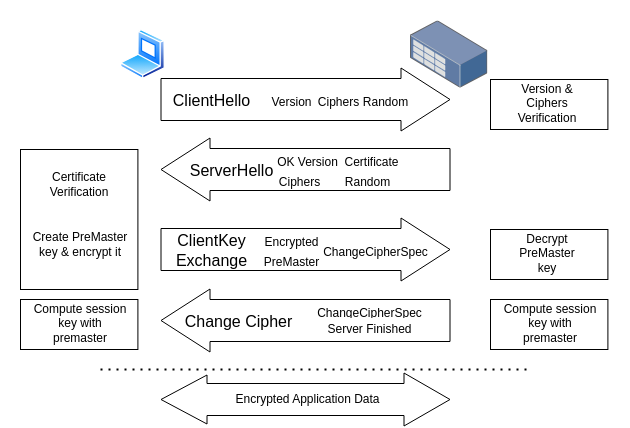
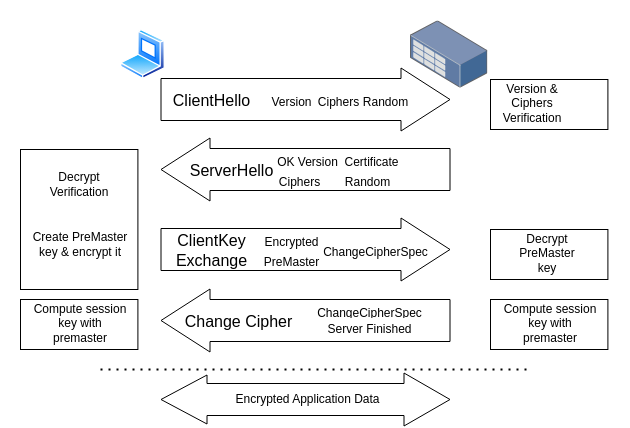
  <mxCell id="0" />
  <mxCell id="1" parent="0" />
  <mxCell id="2" value="" style="points=[];aspect=fixed;html=1;align=center;shadow=0;dashed=0;image;image=img/lib/allied_telesis/storage/Datacenter_Server_Rack_Storage_Unit_Small.svg;fontSize=16;" vertex="1" parent="1"><mxGeometry x="410" y="20.4" width="77.4" height="67.2" as="geometry" /></mxCell>
  <mxCell id="3" value="" style="aspect=fixed;perimeter=ellipsePerimeter;html=1;align=center;shadow=0;dashed=0;spacingTop=3;image;image=img/lib/active_directory/laptop_client.svg;fontSize=16;" vertex="1" parent="1"><mxGeometry x="120" y="29" width="45" height="50" as="geometry" /></mxCell>
  <mxCell id="4" value="" style="shape=flexArrow;endArrow=classic;html=1;rounded=0;fontSize=16;width=42;endSize=16;" edge="1" parent="1"><mxGeometry width="50" height="50" relative="1" as="geometry"><mxPoint x="160" y="99" as="sourcePoint" /><mxPoint x="450" y="99" as="targetPoint" /></mxGeometry></mxCell>
  <mxCell id="5" value="ClientHello" style="edgeLabel;html=1;align=center;verticalAlign=middle;resizable=0;points=[];fontSize=16;" vertex="1" connectable="0" parent="4"><mxGeometry x="-0.607" y="-5" relative="1" as="geometry"><mxPoint x="-7" y="-5" as="offset" /></mxGeometry></mxCell>
  <mxCell id="6" value="&lt;font style=&quot;font-size: 12px&quot;&gt;Version&lt;/font&gt;" style="edgeLabel;html=1;align=center;verticalAlign=middle;resizable=0;points=[];fontSize=16;" vertex="1" connectable="0" parent="4"><mxGeometry x="-0.607" y="-5" relative="1" as="geometry"><mxPoint x="73" y="-5" as="offset" /></mxGeometry></mxCell>
  <mxCell id="7" value="&lt;font style=&quot;font-size: 12px&quot;&gt;Ciphers&lt;br&gt;&lt;/font&gt;" style="edgeLabel;html=1;align=center;verticalAlign=middle;resizable=0;points=[];fontSize=16;" vertex="1" connectable="0" parent="4"><mxGeometry x="-0.607" y="-5" relative="1" as="geometry"><mxPoint x="120" y="-5" as="offset" /></mxGeometry></mxCell>
  <mxCell id="8" value="&lt;font style=&quot;font-size: 12px&quot;&gt;Random&lt;/font&gt;" style="edgeLabel;html=1;align=center;verticalAlign=middle;resizable=0;points=[];fontSize=16;" vertex="1" connectable="0" parent="4"><mxGeometry x="-0.607" y="-5" relative="1" as="geometry"><mxPoint x="167" y="-5" as="offset" /></mxGeometry></mxCell>
  <mxCell id="9" value="&lt;font style=&quot;font-size: 12px&quot;&gt;Ciphers&lt;br&gt;&lt;/font&gt;" style="edgeLabel;html=1;align=center;verticalAlign=middle;resizable=0;points=[];fontSize=16;" vertex="1" connectable="0" parent="4"><mxGeometry x="-0.607" y="-5" relative="1" as="geometry"><mxPoint x="81" y="75" as="offset" /></mxGeometry></mxCell>
  <mxCell id="10" value="" style="shape=flexArrow;endArrow=classic;html=1;rounded=0;fontSize=16;width=42;endSize=16;" edge="1" parent="1"><mxGeometry width="50" height="50" relative="1" as="geometry"><mxPoint x="450" y="169" as="sourcePoint" /><mxPoint x="160" y="169" as="targetPoint" /></mxGeometry></mxCell>
  <mxCell id="11" value="ServerHello" style="edgeLabel;html=1;align=center;verticalAlign=middle;resizable=0;points=[];fontSize=16;" vertex="1" connectable="0" parent="10"><mxGeometry x="-0.607" y="-5" relative="1" as="geometry"><mxPoint x="-163" y="5" as="offset" /></mxGeometry></mxCell>
  <mxCell id="12" value="&lt;font style=&quot;font-size: 12px&quot;&gt;OK Version&lt;br&gt;&lt;/font&gt;" style="edgeLabel;html=1;align=center;verticalAlign=middle;resizable=0;points=[];fontSize=16;" vertex="1" connectable="0" parent="10"><mxGeometry x="-0.607" y="-5" relative="1" as="geometry"><mxPoint x="-87" y="-5" as="offset" /></mxGeometry></mxCell>
  <mxCell id="13" value="&lt;font style=&quot;font-size: 12px&quot;&gt;Certificate&lt;/font&gt;" style="edgeLabel;html=1;align=center;verticalAlign=middle;resizable=0;points=[];fontSize=16;" vertex="1" connectable="0" parent="10"><mxGeometry x="-0.607" y="-5" relative="1" as="geometry"><mxPoint x="-23" y="-5" as="offset" /></mxGeometry></mxCell>
  <mxCell id="14" value="&lt;font style=&quot;font-size: 12px&quot;&gt;Random&lt;/font&gt;" style="edgeLabel;html=1;align=center;verticalAlign=middle;resizable=0;points=[];fontSize=16;" vertex="1" connectable="0" parent="10"><mxGeometry x="-0.607" y="-5" relative="1" as="geometry"><mxPoint x="-27" y="15" as="offset" /></mxGeometry></mxCell>
  <mxCell id="15" value="" style="rounded=0;whiteSpace=wrap;html=1;fontSize=12;" vertex="1" parent="1"><mxGeometry x="490" y="79" width="117.4" height="50" as="geometry" /></mxCell>
- <mxCell id="16" value="Version &amp;amp; Ciphers Verification" style="text;html=1;strokeColor=none;fillColor=none;align=center;verticalAlign=middle;whiteSpace=wrap;rounded=0;fontSize=12;" vertex="1" parent="1"><mxGeometry x="517.4" y="88" width="60" height="30" as="geometry" /></mxCell>
+ <mxCell id="16" value="Version &amp;amp; Ciphers Verification" style="text;html=1;strokeColor=none;fillColor=none;align=center;verticalAlign=middle;whiteSpace=wrap;rounded=0;fontSize=12;" vertex="1" parent="1"><mxGeometry x="502.4" y="88" width="60" height="30" as="geometry" /></mxCell>
  <mxCell id="17" value="" style="rounded=0;whiteSpace=wrap;html=1;fontSize=12;" vertex="1" parent="1"><mxGeometry x="20" y="149" width="117.4" height="140" as="geometry" /></mxCell>
- <mxCell id="18" value="Certificate&lt;div&gt;Verification&lt;br&gt;&lt;/div&gt;" style="text;html=1;strokeColor=none;fillColor=none;align=center;verticalAlign=middle;whiteSpace=wrap;rounded=0;fontSize=12;" vertex="1" parent="1"><mxGeometry x="48.7" y="169" width="60" height="30" as="geometry" /></mxCell>
+ <mxCell id="18" value="Decrypt&lt;div&gt;Verification&lt;br&gt;&lt;/div&gt;" style="text;html=1;strokeColor=none;fillColor=none;align=center;verticalAlign=middle;whiteSpace=wrap;rounded=0;fontSize=12;" vertex="1" parent="1"><mxGeometry x="48.7" y="169" width="60" height="30" as="geometry" /></mxCell>
  <mxCell id="19" value="Create PreMaster key &amp;amp; encrypt it" style="text;html=1;strokeColor=none;fillColor=none;align=center;verticalAlign=middle;whiteSpace=wrap;rounded=0;fontSize=12;" vertex="1" parent="1"><mxGeometry x="30" y="229" width="100" height="30" as="geometry" /></mxCell>
  <mxCell id="20" value="" style="shape=flexArrow;endArrow=classic;html=1;rounded=0;fontSize=16;width=42;endSize=16;" edge="1" parent="1"><mxGeometry width="50" height="50" relative="1" as="geometry"><mxPoint x="160" y="249" as="sourcePoint" /><mxPoint x="450" y="249" as="targetPoint" /></mxGeometry></mxCell>
  <mxCell id="21" value="&lt;div&gt;ClientKey&lt;/div&gt;&lt;div&gt;Exchange&lt;/div&gt;" style="edgeLabel;html=1;align=center;verticalAlign=middle;resizable=0;points=[];fontSize=16;" vertex="1" connectable="0" parent="20"><mxGeometry x="-0.607" y="-5" relative="1" as="geometry"><mxPoint x="-7" y="-5" as="offset" /></mxGeometry></mxCell>
  <mxCell id="22" value="&lt;div&gt;&lt;font style=&quot;font-size: 12px&quot;&gt;Encrypted&lt;br&gt;&lt;/font&gt;&lt;/div&gt;&lt;div&gt;&lt;font style=&quot;font-size: 12px&quot;&gt;PreMaster&lt;/font&gt;&lt;/div&gt;" style="edgeLabel;html=1;align=center;verticalAlign=middle;resizable=0;points=[];fontSize=16;" vertex="1" connectable="0" parent="20"><mxGeometry x="-0.607" y="-5" relative="1" as="geometry"><mxPoint x="73" y="-5" as="offset" /></mxGeometry></mxCell>
  <mxCell id="23" value="&lt;font style=&quot;font-size: 12px&quot;&gt;ChangeCipherSpec&lt;/font&gt;" style="edgeLabel;html=1;align=center;verticalAlign=middle;resizable=0;points=[];fontSize=16;" vertex="1" connectable="0" parent="20"><mxGeometry x="-0.607" y="-5" relative="1" as="geometry"><mxPoint x="157" y="-5" as="offset" /></mxGeometry></mxCell>
  <mxCell id="24" value="&lt;font style=&quot;font-size: 12px&quot;&gt;ChangeCipherSpec&lt;/font&gt;" style="edgeLabel;html=1;align=center;verticalAlign=middle;resizable=0;points=[];fontSize=16;" vertex="1" connectable="0" parent="20"><mxGeometry x="-0.607" y="-5" relative="1" as="geometry"><mxPoint x="151" y="56" as="offset" /></mxGeometry></mxCell>
  <mxCell id="25" value="&lt;font style=&quot;font-size: 12px&quot;&gt;Server Finished&lt;br&gt;&lt;/font&gt;" style="edgeLabel;html=1;align=center;verticalAlign=middle;resizable=0;points=[];fontSize=16;" vertex="1" connectable="0" parent="20"><mxGeometry x="-0.607" y="-5" relative="1" as="geometry"><mxPoint x="151" y="72" as="offset" /></mxGeometry></mxCell>
  <mxCell id="26" value="" style="rounded=0;whiteSpace=wrap;html=1;fontSize=12;" vertex="1" parent="1"><mxGeometry x="490" y="229" width="117.4" height="50" as="geometry" /></mxCell>
  <mxCell id="27" value="" style="shape=flexArrow;endArrow=classic;html=1;rounded=0;fontSize=16;width=42;endSize=16;" edge="1" parent="1"><mxGeometry width="50" height="50" relative="1" as="geometry"><mxPoint x="450" y="320" as="sourcePoint" /><mxPoint x="160" y="320" as="targetPoint" /></mxGeometry></mxCell>
  <mxCell id="28" value="Change Cipher" style="edgeLabel;html=1;align=center;verticalAlign=middle;resizable=0;points=[];fontSize=16;" vertex="1" connectable="0" parent="27"><mxGeometry x="-0.607" y="-5" relative="1" as="geometry"><mxPoint x="-156" y="5" as="offset" /></mxGeometry></mxCell>
  <mxCell id="29" value="&lt;div&gt;Decrypt&lt;/div&gt;&lt;div&gt;PreMaster key&lt;br&gt;&lt;/div&gt;" style="text;html=1;strokeColor=none;fillColor=none;align=center;verticalAlign=middle;whiteSpace=wrap;rounded=0;fontSize=12;" vertex="1" parent="1"><mxGeometry x="517.4" y="238" width="60" height="30" as="geometry" /></mxCell>
  <mxCell id="30" value="" style="rounded=0;whiteSpace=wrap;html=1;fontSize=12;" vertex="1" parent="1"><mxGeometry x="490" y="299" width="117.4" height="50" as="geometry" /></mxCell>
  <mxCell id="31" value="Compute session key with premaster" style="text;html=1;strokeColor=none;fillColor=none;align=center;verticalAlign=middle;whiteSpace=wrap;rounded=0;fontSize=12;" vertex="1" parent="1"><mxGeometry x="500" y="308" width="100" height="30" as="geometry" /></mxCell>
  <mxCell id="32" value="" style="rounded=0;whiteSpace=wrap;html=1;fontSize=12;" vertex="1" parent="1"><mxGeometry x="20" y="299" width="117.4" height="50" as="geometry" /></mxCell>
  <mxCell id="33" value="Compute session key with premaster" style="text;html=1;strokeColor=none;fillColor=none;align=center;verticalAlign=middle;whiteSpace=wrap;rounded=0;fontSize=12;" vertex="1" parent="1"><mxGeometry x="30" y="308" width="100" height="30" as="geometry" /></mxCell>
  <mxCell id="34" value="" style="shape=flexArrow;endArrow=classic;startArrow=classic;html=1;rounded=0;fontSize=12;width=32;endSize=15;startSize=15;startWidth=16;" edge="1" parent="1"><mxGeometry width="100" height="100" relative="1" as="geometry"><mxPoint x="160" y="399" as="sourcePoint" /><mxPoint x="450" y="399" as="targetPoint" /></mxGeometry></mxCell>
  <mxCell id="35" value="Encrypted Application Data" style="edgeLabel;html=1;align=center;verticalAlign=middle;resizable=0;points=[];fontSize=12;" vertex="1" connectable="0" parent="34"><mxGeometry x="0.172" y="4" relative="1" as="geometry"><mxPoint x="-24" y="3" as="offset" /></mxGeometry></mxCell>
  <mxCell id="36" value="" style="endArrow=none;dashed=1;html=1;dashPattern=1 3;strokeWidth=2;rounded=0;fontSize=12;" edge="1" parent="1"><mxGeometry width="50" height="50" relative="1" as="geometry"><mxPoint x="100" y="369" as="sourcePoint" /><mxPoint x="530" y="369" as="targetPoint" /></mxGeometry></mxCell>
